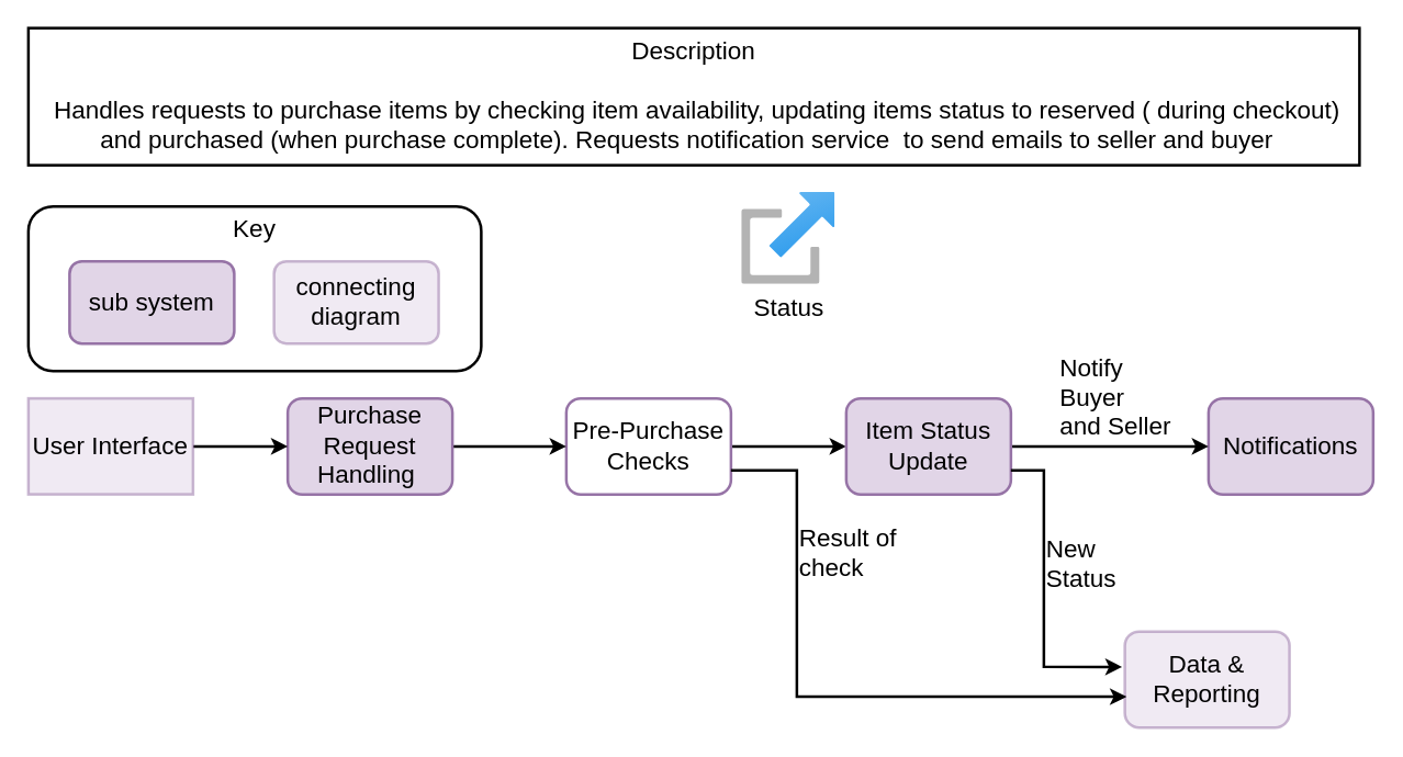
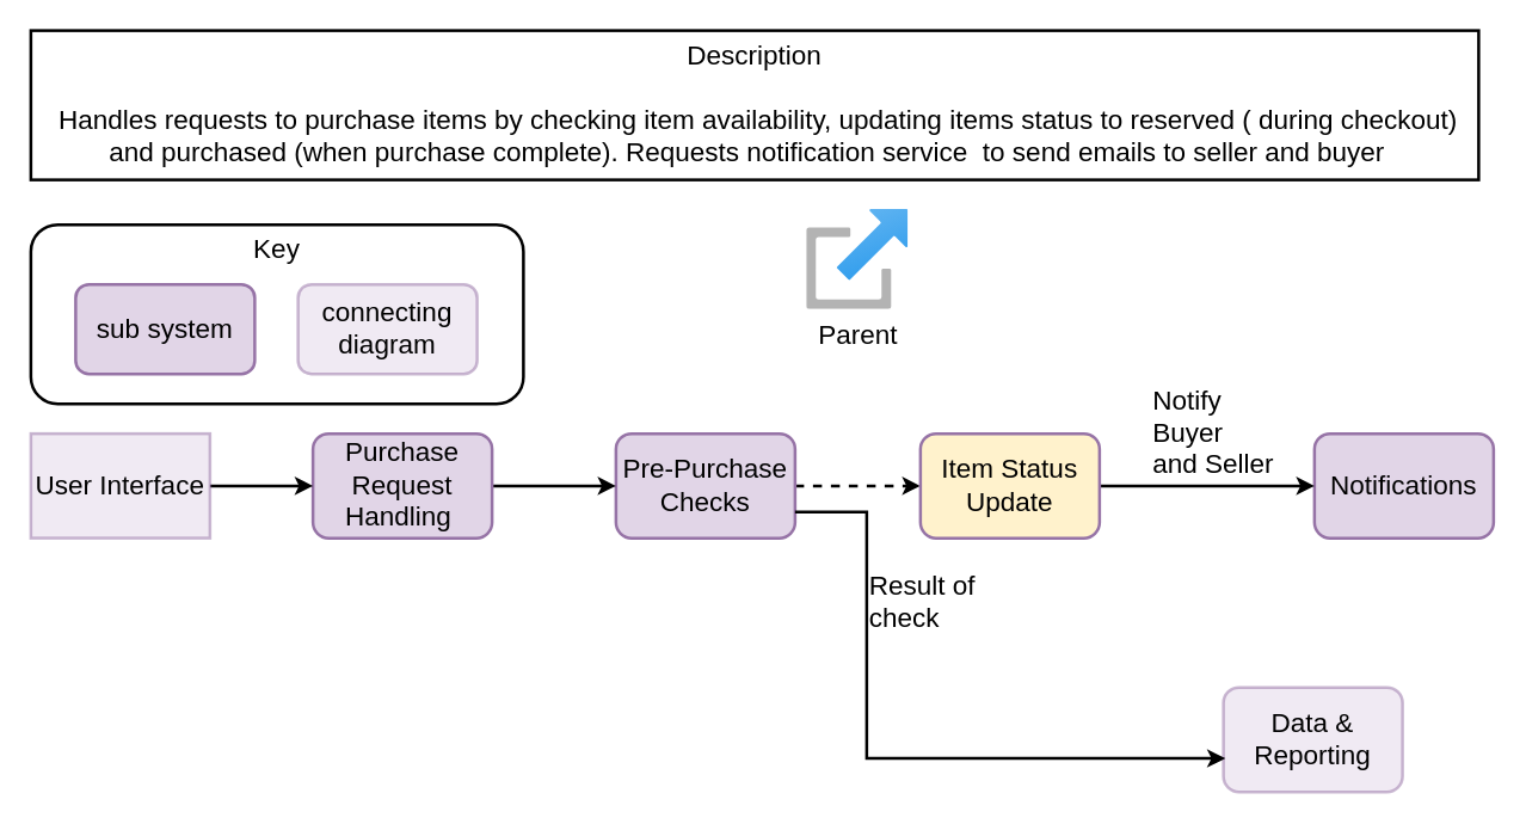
  <mxCell id="0" />
  <mxCell id="1" parent="0" />
  <mxCell id="2" value="Key" style="rounded=1;whiteSpace=wrap;html=1;labelPosition=center;verticalLabelPosition=middle;align=center;verticalAlign=top;fontSize=18;strokeWidth=2;labelBackgroundColor=none;" vertex="1" parent="1"><mxGeometry x="20" y="150" width="330" height="120" as="geometry" /></mxCell>
  <mxCell id="3" value="sub system" style="rounded=1;whiteSpace=wrap;html=1;fillColor=#e1d5e7;strokeColor=#9673a6;fontSize=18;strokeWidth=2;labelBackgroundColor=none;" vertex="1" parent="1"><mxGeometry x="50" y="190" width="120" height="60" as="geometry" /></mxCell>
- <mxCell id="4" style="edgeStyle=orthogonalEdgeStyle;rounded=0;orthogonalLoop=1;jettySize=auto;html=1;entryX=0;entryY=0.5;entryDx=0;entryDy=0;flowAnimation=0;strokeWidth=2;fontSize=18;labelBackgroundColor=none;" edge="1" parent="1" source="5" target="11"><mxGeometry relative="1" as="geometry" /></mxCell>
- <mxCell id="5" value="Pre-Purchase Checks" style="rounded=1;whiteSpace=wrap;html=1;fillColor=#ffffff;strokeColor=#9673a6;fontSize=18;strokeWidth=2;labelBackgroundColor=none;" vertex="1" parent="1"><mxGeometry x="412" y="290" width="120" height="70" as="geometry" /></mxCell>
+ <mxCell id="4" style="edgeStyle=orthogonalEdgeStyle;rounded=0;orthogonalLoop=1;jettySize=auto;html=1;entryX=0;entryY=0.5;entryDx=0;entryDy=0;flowAnimation=0;strokeWidth=2;fontSize=18;labelBackgroundColor=none;dashed=1;" edge="1" parent="1" source="5" target="11"><mxGeometry relative="1" as="geometry" /></mxCell>
+ <mxCell id="5" value="Pre-Purchase Checks" style="rounded=1;whiteSpace=wrap;html=1;fillColor=#e1d5e7;strokeColor=#9673a6;fontSize=18;strokeWidth=2;labelBackgroundColor=none;" vertex="1" parent="1"><mxGeometry x="412" y="290" width="120" height="70" as="geometry" /></mxCell>
  <mxCell id="6" value="Notifications" style="rounded=1;whiteSpace=wrap;html=1;fillColor=#e1d5e7;strokeColor=#9673a6;fontSize=18;strokeWidth=2;labelBackgroundColor=none;" vertex="1" parent="1"><mxGeometry x="880" y="290" width="120" height="70" as="geometry" /></mxCell>
  <mxCell id="7" style="edgeStyle=orthogonalEdgeStyle;rounded=0;orthogonalLoop=1;jettySize=auto;html=1;flowAnimation=0;strokeWidth=2;fontSize=18;labelBackgroundColor=none;" edge="1" parent="1" source="8" target="5"><mxGeometry relative="1" as="geometry" /></mxCell>
  <mxCell id="8" value="Purchase Request Handling&amp;nbsp;" style="rounded=1;whiteSpace=wrap;html=1;fillColor=#e1d5e7;strokeColor=#9673a6;fontSize=18;strokeWidth=2;labelBackgroundColor=none;" vertex="1" parent="1"><mxGeometry x="209" y="290" width="120" height="70" as="geometry" /></mxCell>
- <mxCell id="9" value="Status" style="image;aspect=fixed;html=1;points=[];align=center;fontSize=18;image=img/lib/azure2/general/Launch_Portal.svg;labelBackgroundColor=none;imageBackground=default;strokeWidth=2;" vertex="1" parent="1"><mxGeometry x="540" y="140" width="68" height="67" as="geometry" /></mxCell>
+ <mxCell id="9" value="Parent" style="image;aspect=fixed;html=1;points=[];align=center;fontSize=18;image=img/lib/azure2/general/Launch_Portal.svg;labelBackgroundColor=none;imageBackground=default;strokeWidth=2;" vertex="1" parent="1"><mxGeometry x="540" y="140" width="68" height="67" as="geometry" /></mxCell>
  <mxCell id="10" value="Notify&amp;nbsp;&lt;div&gt;Buyer&amp;nbsp;&lt;/div&gt;&lt;div style=&quot;&quot;&gt;and Seller&lt;/div&gt;" style="edgeStyle=orthogonalEdgeStyle;rounded=0;orthogonalLoop=1;jettySize=auto;html=1;strokeWidth=2;labelBackgroundColor=none;fontSize=18;align=left;" edge="1" parent="1" source="11" target="6"><mxGeometry x="-0.528" y="35" relative="1" as="geometry"><mxPoint as="offset" /></mxGeometry></mxCell>
- <mxCell id="11" value="Item Status Update" style="rounded=1;whiteSpace=wrap;html=1;fillColor=#e1d5e7;strokeColor=#9673a6;fontSize=18;strokeWidth=2;labelBackgroundColor=none;" vertex="1" parent="1"><mxGeometry x="616" y="290" width="120" height="70" as="geometry" /></mxCell>
+ <mxCell id="11" value="Item Status Update" style="rounded=1;whiteSpace=wrap;html=1;fillColor=#fff2cc;strokeColor=#9673a6;fontSize=18;strokeWidth=2;labelBackgroundColor=none;" vertex="1" parent="1"><mxGeometry x="616" y="290" width="120" height="70" as="geometry" /></mxCell>
  <mxCell id="12" style="edgeStyle=orthogonalEdgeStyle;rounded=0;orthogonalLoop=1;jettySize=auto;html=1;entryX=0;entryY=0.5;entryDx=0;entryDy=0;strokeWidth=2;labelBackgroundColor=none;fontSize=18;" edge="1" parent="1" source="13" target="8"><mxGeometry relative="1" as="geometry" /></mxCell>
  <mxCell id="13" value="User Interface" style="whiteSpace=wrap;html=1;fillColor=#e1d5e7;strokeColor=#9673a6;fontSize=18;strokeWidth=2;labelBackgroundColor=none;fillStyle=auto;opacity=50;rounded=0;" vertex="1" parent="1"><mxGeometry x="20" y="290" width="120" height="70" as="geometry" /></mxCell>
  <mxCell id="14" value="&lt;div style=&quot;font-size: 18px;&quot;&gt;Data &amp;amp;&lt;/div&gt;Reporting" style="rounded=1;whiteSpace=wrap;html=1;fillColor=#e1d5e7;strokeColor=#9673a6;fontSize=18;strokeWidth=2;labelBackgroundColor=none;opacity=50;" vertex="1" parent="1"><mxGeometry x="819" y="460" width="120" height="70" as="geometry" /></mxCell>
- <mxCell id="15" style="edgeStyle=orthogonalEdgeStyle;rounded=0;orthogonalLoop=1;jettySize=auto;html=1;entryX=-0.017;entryY=0.369;entryDx=0;entryDy=0;entryPerimeter=0;strokeWidth=2;exitX=1;exitY=0.75;exitDx=0;exitDy=0;labelBackgroundColor=none;fontSize=18;align=left;" edge="1" parent="1" source="11" target="14"><mxGeometry relative="1" as="geometry"><Array as="points"><mxPoint x="760" y="343" /><mxPoint x="760" y="486" /></Array></mxGeometry></mxCell>
- <mxCell id="16" value="New&amp;nbsp;&lt;div&gt;Status&lt;/div&gt;" style="edgeLabel;html=1;align=left;verticalAlign=middle;resizable=0;points=[];labelBackgroundColor=none;fontSize=18;" connectable="0" vertex="1" parent="15"><mxGeometry x="-0.147" relative="1" as="geometry"><mxPoint y="-4" as="offset" /></mxGeometry></mxCell>
  <mxCell id="17" style="edgeStyle=orthogonalEdgeStyle;rounded=0;orthogonalLoop=1;jettySize=auto;html=1;entryX=0.011;entryY=0.679;entryDx=0;entryDy=0;entryPerimeter=0;strokeWidth=2;exitX=1;exitY=0.75;exitDx=0;exitDy=0;labelBackgroundColor=none;fontSize=18;" edge="1" parent="1" source="5" target="14"><mxGeometry relative="1" as="geometry"><Array as="points"><mxPoint x="580" y="343" /><mxPoint x="580" y="508" /></Array></mxGeometry></mxCell>
  <mxCell id="18" value="&lt;div&gt;Result of&amp;nbsp;&lt;/div&gt;&lt;div&gt;check&lt;/div&gt;" style="edgeLabel;html=1;align=left;verticalAlign=middle;resizable=0;points=[];labelBackgroundColor=none;fontSize=18;" connectable="0" vertex="1" parent="17"><mxGeometry x="-0.426" y="-4" relative="1" as="geometry"><mxPoint x="4" y="-22" as="offset" /></mxGeometry></mxCell>
  <mxCell id="19" value="connecting diagram" style="rounded=1;whiteSpace=wrap;html=1;fillColor=#e1d5e7;strokeColor=#9673a6;fontSize=18;strokeWidth=2;labelBackgroundColor=none;fillStyle=auto;opacity=50;" vertex="1" parent="1"><mxGeometry x="199" y="190" width="120" height="60" as="geometry" /></mxCell>
  <mxCell id="20" value="Description&lt;div&gt;&lt;br&gt;&lt;div&gt;&amp;nbsp;Handles requests to purchase items by checking item availability, updating items status to reserved ( during checkout) and purchased (when purchase complete). Requests notification service&amp;nbsp; to send emails to seller and buyer&amp;nbsp;&amp;nbsp;&lt;/div&gt;&lt;/div&gt;" style="whiteSpace=wrap;html=1;labelPosition=center;verticalLabelPosition=middle;align=center;verticalAlign=top;fontSize=18;labelBackgroundColor=none;strokeWidth=2;rounded=0;" vertex="1" parent="1"><mxGeometry x="20" y="20" width="970" height="100" as="geometry" /></mxCell>
